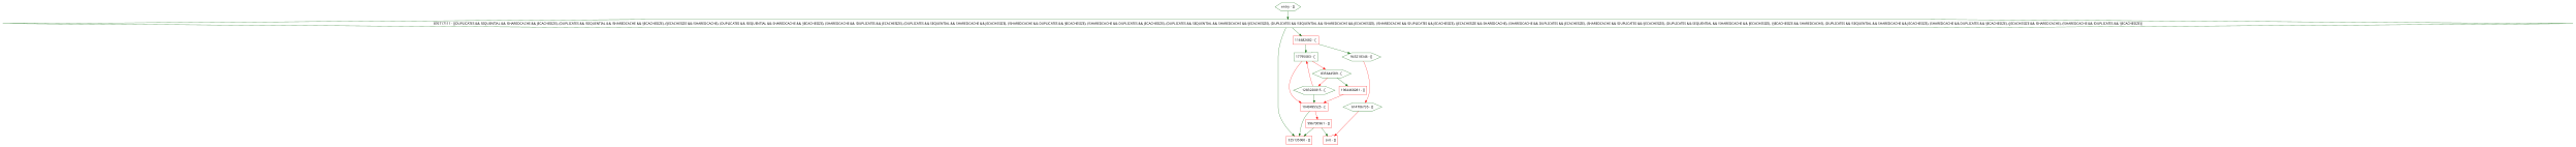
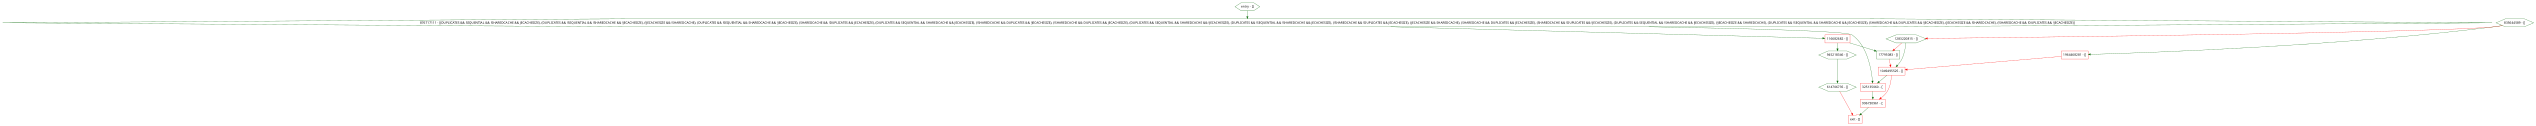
  digraph {
    fontname="Noto Sans"
    node [color=darkgreen fontname="Noto Sans" shape=hexagon]
    edge [color=darkgreen fontname="Noto Sans"]
    n1 [color=red label="325135060 - []" shape=box]
    n2 [color=red label="exit - []" shape=folder]
    n3 [color=red label="116682682 - []" shape=box]
    n4 [label="945218346 - []"]
    n5 [label="17795083 - []" shape=folder]
    n6 [label="614706735 - []"]
    n7 [label="835644589 - []"]
    n8 [color=red label="1049495525 - []" shape=box]
    n9 [color=red label="1964468281 - []" shape=box]
    n10 [label="1283220815 - []"]
    n11 [color=red label="996730961 - []" shape=box]
    n12 [label="entry - []"]
    n13 [label="876717111 - [(DUPLICATES && SEQUENTIAL && !SHAREDCACHE && JECACHESIZE), (DUPLICATES && !SEQUENTIAL && !SHAREDCACHE && !JECACHESIZE), (!JECACHESIZE && !SHAREDCACHE), (DUPLICATES && !SEQUENTIAL && SHAREDCACHE && !JECACHESIZE), (SHAREDCACHE && !DUPLICATES && JECACHESIZE), (DUPLICATES && SEQUENTIAL && SHAREDCACHE && JECACHESIZE), (!SHAREDCACHE && DUPLICATES && !JECACHESIZE), (!SHAREDCACHE && DUPLICATES && JECACHESIZE), (DUPLICATES && SEQUENTIAL && SHAREDCACHE && !JECACHESIZE), (DUPLICATES && !SEQUENTIAL && !SHAREDCACHE && JECACHESIZE), (!SHAREDCACHE && !DUPLICATES && JECACHESIZE), (JECACHESIZE && SHAREDCACHE), (SHAREDCACHE && DUPLICATES && JECACHESIZE), (SHAREDCACHE && !DUPLICATES && !JECACHESIZE), (DUPLICATES && SEQUENTIAL && !SHAREDCACHE && !JECACHESIZE), (!JECACHESIZE && SHAREDCACHE), (DUPLICATES && !SEQUENTIAL && SHAREDCACHE && JECACHESIZE), (SHAREDCACHE && DUPLICATES && !JECACHESIZE), (JECACHESIZE && !SHAREDCACHE), (!SHAREDCACHE && !DUPLICATES && !JECACHESIZE)]"]
    n3 -> n4
    n3 -> n5
-   n4 -> n6 [color=red]
-   n5 -> n7 [color=red]
+   n4 -> n6
    n5 -> n8 [color=red]
    n6 -> n2 [color=red]
    n7 -> n9
    n7 -> n10 [color=red]
    n8 -> n1
    n8 -> n11 [color=red]
    n9 -> n8 [color=red]
    n10 -> n5 [color=red]
    n10 -> n8
-   n11 -> n1
+   n1 -> n11
    n11 -> n2
    n12 -> n13
    n13 -> n1
    n13 -> n3
  }
